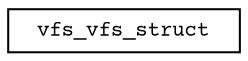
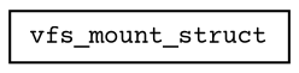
  digraph {
    rankdir=LR
    fontname="Courier Prime"
-   n1 [color=black fillcolor=white fontname="Courier Prime" fontsize=10 height=0.2 label=vfs_vfs_struct shape=record style=filled width=0.4]
+   n1 [color=black fillcolor=white fontname="Courier Prime" fontsize=10 height=0.2 label=vfs_mount_struct shape=record style=filled width=0.4]
  }
